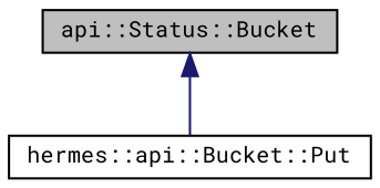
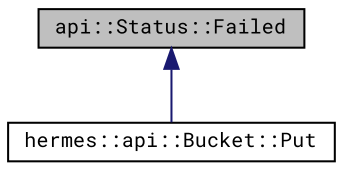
  digraph {
    rankdir=TB
    fontname="Roboto Mono"
    node [color=black fontname="Roboto Mono" fontsize=10 shape=record style=filled]
-   n1 [fillcolor=grey75 fontcolor=black height=0.2 label="api::Status::Bucket" width=0.4]
+   n1 [fillcolor=grey75 fontcolor=black height=0.2 label="api::Status::Failed" width=0.4]
    n2 [fillcolor=white height=0.2 label="hermes::api::Bucket::Put" width=0.4]
    n1 -> n2 [color=midnightblue dir=back fontname="Roboto Mono" fontsize=10 labelfontname=Helvetica labelfontsize=10 style=solid]
  }
